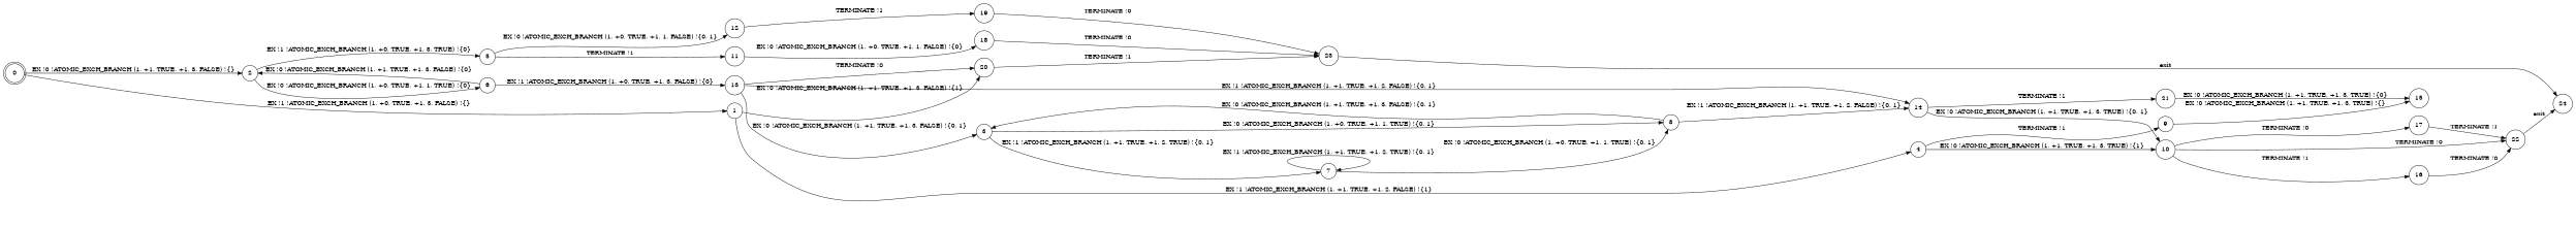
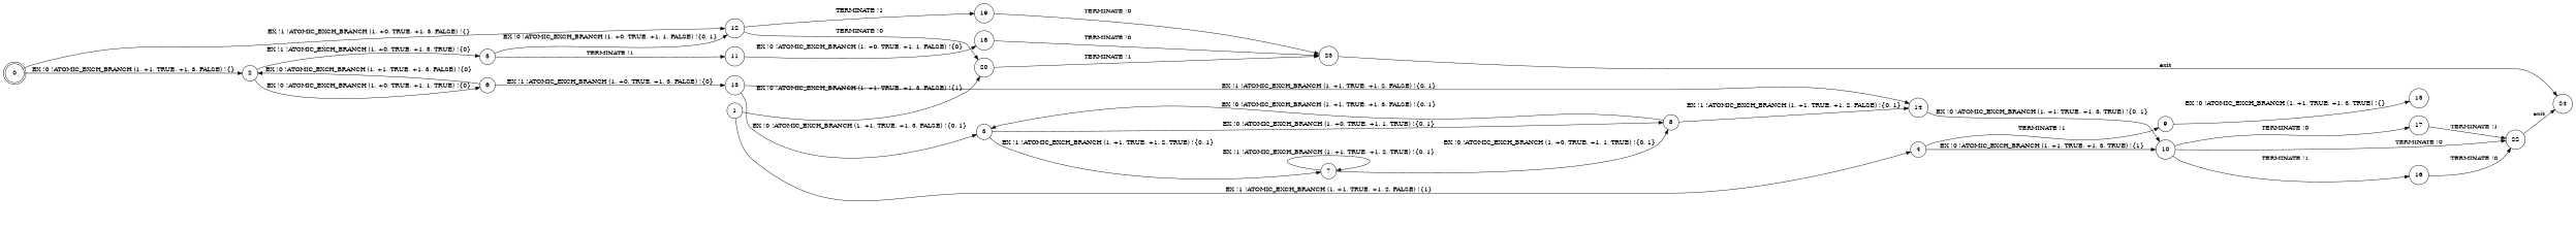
  digraph {
    rankdir=LR
    node [shape=circle]
    0 [peripheries=2]
    1
    2
    4
    20
    5
    6
    3
    7
    8
    9
    10
    11
    12
    13
    14
    15
    16
    17
    22
    18
    19
-   21
    23
    24
-   0 -> 1 [label="EX !1 !ATOMIC_EXCH_BRANCH (1, +0, TRUE, +1, 3, FALSE) !{}"]
+   0 -> 12 [label="EX !1 !ATOMIC_EXCH_BRANCH (1, +0, TRUE, +1, 3, FALSE) !{}"]
    0 -> 2 [label="EX !0 !ATOMIC_EXCH_BRANCH (1, +1, TRUE, +1, 3, FALSE) !{}"]
    1 -> 4 [label="EX !1 !ATOMIC_EXCH_BRANCH (1, +1, TRUE, +1, 2, FALSE) !{1}"]
    1 -> 20 [label="EX !0 !ATOMIC_EXCH_BRANCH (1, +1, TRUE, +1, 3, FALSE) !{1}"]
    2 -> 5 [label="EX !1 !ATOMIC_EXCH_BRANCH (1, +0, TRUE, +1, 3, TRUE) !{0}"]
    2 -> 6 [label="EX !0 !ATOMIC_EXCH_BRANCH (1, +0, TRUE, +1, 1, TRUE) !{0}"]
    4 -> 9 [label="TERMINATE !1"]
    4 -> 10 [label="EX !0 !ATOMIC_EXCH_BRANCH (1, +1, TRUE, +1, 3, TRUE) !{1}"]
    20 -> 23 [label="TERMINATE !1"]
    5 -> 11 [label="TERMINATE !1"]
    5 -> 12 [label="EX !0 !ATOMIC_EXCH_BRANCH (1, +0, TRUE, +1, 1, FALSE) !{0, 1}"]
    6 -> 2 [label="EX !0 !ATOMIC_EXCH_BRANCH (1, +1, TRUE, +1, 3, FALSE) !{0}"]
    6 -> 13 [label="EX !1 !ATOMIC_EXCH_BRANCH (1, +0, TRUE, +1, 3, FALSE) !{0}"]
    3 -> 7 [label="EX !1 !ATOMIC_EXCH_BRANCH (1, +1, TRUE, +1, 2, TRUE) !{0, 1}"]
    3 -> 8 [label="EX !0 !ATOMIC_EXCH_BRANCH (1, +0, TRUE, +1, 1, TRUE) !{0, 1}"]
    7 -> 7 [label="EX !1 !ATOMIC_EXCH_BRANCH (1, +1, TRUE, +1, 2, TRUE) !{0, 1}"]
    7 -> 8 [label="EX !0 !ATOMIC_EXCH_BRANCH (1, +0, TRUE, +1, 1, TRUE) !{0, 1}"]
    8 -> 3 [label="EX !0 !ATOMIC_EXCH_BRANCH (1, +1, TRUE, +1, 3, FALSE) !{0, 1}"]
    8 -> 14 [label="EX !1 !ATOMIC_EXCH_BRANCH (1, +1, TRUE, +1, 2, FALSE) !{0, 1}"]
    9 -> 15 [label="EX !0 !ATOMIC_EXCH_BRANCH (1, +1, TRUE, +1, 3, TRUE) !{}"]
    10 -> 16 [label="TERMINATE !1"]
    10 -> 17 [label="TERMINATE !0"]
    10 -> 22 [label="TERMINATE !0"]
    11 -> 18 [label="EX !0 !ATOMIC_EXCH_BRANCH (1, +0, TRUE, +1, 1, FALSE) !{0}"]
-   13 -> 20 [label="TERMINATE !0"]
+   12 -> 20 [label="TERMINATE !0"]
    12 -> 19 [label="TERMINATE !1"]
    13 -> 3 [label="EX !0 !ATOMIC_EXCH_BRANCH (1, +1, TRUE, +1, 3, FALSE) !{0, 1}"]
    13 -> 14 [label="EX !1 !ATOMIC_EXCH_BRANCH (1, +1, TRUE, +1, 2, FALSE) !{0, 1}"]
    14 -> 10 [label="EX !0 !ATOMIC_EXCH_BRANCH (1, +1, TRUE, +1, 3, TRUE) !{0, 1}"]
-   14 -> 21 [label="TERMINATE !1"]
    16 -> 22 [label="TERMINATE !0"]
    17 -> 22 [label="TERMINATE !1"]
    22 -> 24 [label=exit]
    18 -> 23 [label="TERMINATE !0"]
    19 -> 23 [label="TERMINATE !0"]
-   21 -> 15 [label="EX !0 !ATOMIC_EXCH_BRANCH (1, +1, TRUE, +1, 3, TRUE) !{0}"]
    23 -> 24 [label=exit]
  }
